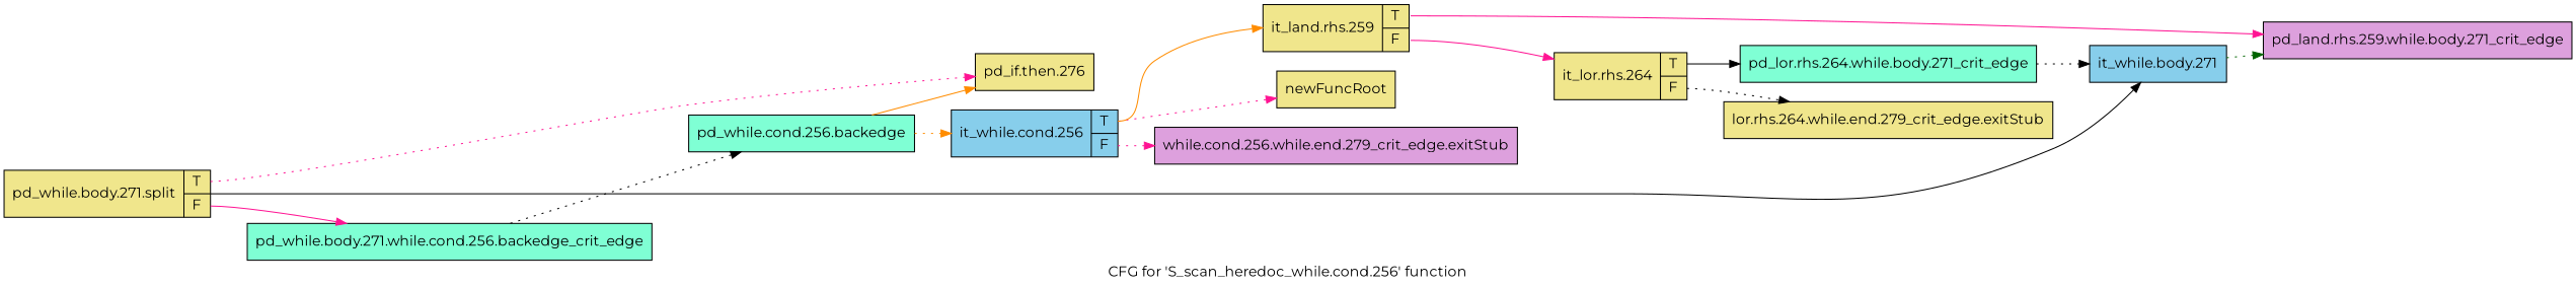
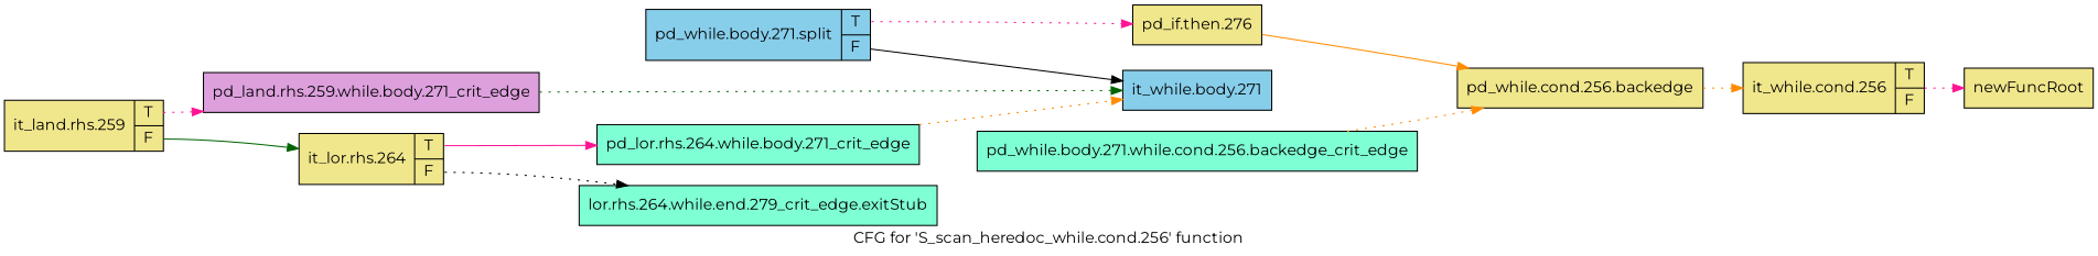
  digraph {
    fontname=Montserrat
    label="CFG for 'S_scan_heredoc_while.cond.256' function"
    rankdir=LR
    node [fillcolor=khaki fontname=Montserrat shape=record style=filled]
    edge [color=deeppink fontname=Montserrat style=dotted]
    n1 [label="{newFuncRoot}"]
-   n2 [fillcolor=skyblue label="{it_while.cond.256|{<s0>T|<s1>F}}"]
-   n3 [fillcolor=plum label="{while.cond.256.while.end.279_crit_edge.exitStub}"]
+   n2 [label="{it_while.cond.256|{<s0>T|<s1>F}}"]
    n4 [label="{it_land.rhs.259|{<s0>T|<s1>F}}"]
    n5 [fillcolor=plum label="{pd_land.rhs.259.while.body.271_crit_edge}"]
    n6 [label="{it_lor.rhs.264|{<s0>T|<s1>F}}"]
-   n7 [label="{lor.rhs.264.while.end.279_crit_edge.exitStub}"]
+   n7 [fillcolor=aquamarine label="{lor.rhs.264.while.end.279_crit_edge.exitStub}"]
    n8 [fillcolor=skyblue label="{it_while.body.271}"]
    n9 [fillcolor=aquamarine label="{pd_lor.rhs.264.while.body.271_crit_edge}"]
-   n10 [label="{pd_while.body.271.split|{<s0>T|<s1>F}}"]
+   n10 [fillcolor=skyblue label="{pd_while.body.271.split|{<s0>T|<s1>F}}"]
    n11 [label="{pd_if.then.276}"]
    n12 [fillcolor=aquamarine label="{pd_while.body.271.while.cond.256.backedge_crit_edge}"]
-   n13 [fillcolor=aquamarine label="{pd_while.cond.256.backedge}"]
+   n13 [label="{pd_while.cond.256.backedge}"]
    n2 -> n1
-   n2 -> n3 [tailport=s1]
-   n2 -> n4 [color=darkorange style=solid tailport=s0]
-   n4 -> n5 [style=solid tailport=s0]
-   n4 -> n6 [style=solid tailport=s1]
-   n8 -> n5 [color=darkgreen]
+   n4 -> n5 [tailport=s0]
+   n4 -> n6 [color=darkgreen style=solid tailport=s1]
+   n5 -> n8 [color=darkgreen]
    n6 -> n7 [color=black tailport=s1]
-   n6 -> n9 [color=black style=solid tailport=s0]
-   n9 -> n8 [color=black]
+   n6 -> n9 [style=solid tailport=s0]
+   n9 -> n8 [color=darkorange]
    n10 -> n8 [color=black style=solid]
    n10 -> n11 [tailport=s0]
-   n10 -> n12 [style=solid tailport=s1]
-   n13 -> n11 [color=darkorange style=solid]
-   n12 -> n13 [color=black]
+   n11 -> n13 [color=darkorange style=solid]
+   n12 -> n13 [color=darkorange]
    n13 -> n2 [color=darkorange]
  }
